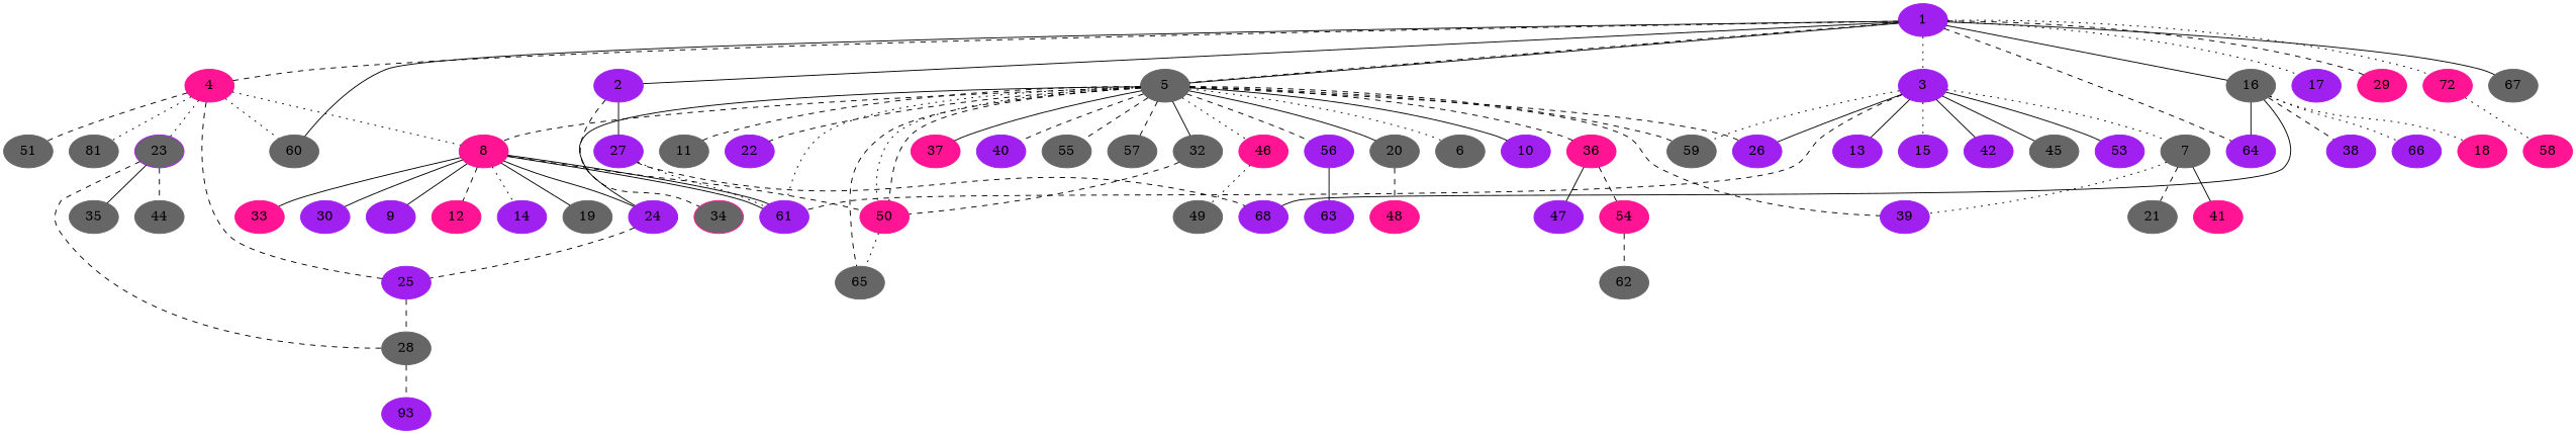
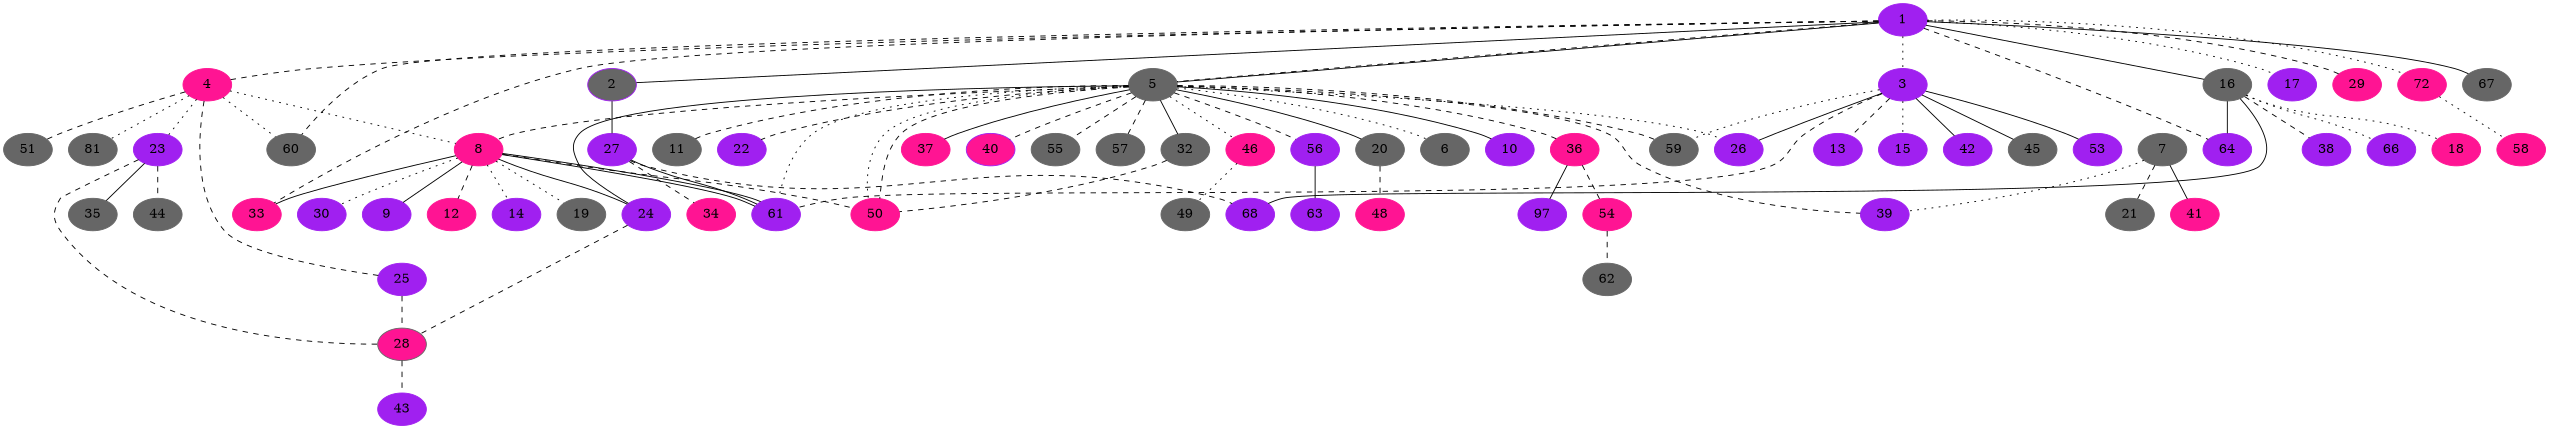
  graph {
    node [color=purple style=filled]
    edge [style=dashed]
    1
-   2
+   2 [fillcolor=gray40]
    3
    4 [color=deeppink]
    5 [color=gray40]
    16 [color=gray40]
    17
    29 [color=deeppink]
    33 [color=deeppink]
    n10 [color=deeppink label=72]
    60 [color=gray40]
    64
    67 [color=gray40]
    27
-   34 [color=deeppink fillcolor=gray40]
+   34 [color=deeppink]
    7 [color=gray40]
    13
    15
    26
    42
    45 [color=gray40]
    53
    59 [color=gray40]
    61
    8 [color=deeppink]
-   23 [fillcolor=gray40]
+   23
    25
    n28 [color=gray40 label=81]
    51 [color=gray40]
    6 [color=gray40]
    10
    11 [color=gray40]
    20 [color=gray40]
    22
    24
    32 [color=gray40]
    36 [color=deeppink]
    37 [color=deeppink]
    39
-   40
+   40 [fillcolor=deeppink]
    46 [color=deeppink]
    50 [color=deeppink]
    55 [color=gray40]
    56
    57 [color=gray40]
-   65 [color=gray40]
    18 [color=deeppink]
    38
    66
    68
    58 [color=deeppink]
    21 [color=gray40]
    41 [color=deeppink]
    9
    12 [color=deeppink]
    14
    19 [color=gray40]
    30
-   28 [color=gray40]
+   28 [color=gray40 fillcolor=deeppink]
    35 [color=gray40]
    44 [color=gray40]
-   43 [label=93]
+   43
    48 [color=deeppink]
-   47
+   47 [label=97]
    54 [color=deeppink]
    49 [color=gray40]
    63
    62 [color=gray40]
    1 -- 2 [style=solid]
    1 -- 3 [style=dotted]
    1 -- 4
    1 -- 5
    1 -- 5 [style=solid]
    1 -- 16 [style=solid]
    1 -- 17 [style=dotted]
    1 -- 29
+   1 -- 33
    1 -- n10 [style=dotted]
-   1 -- 60 [style=solid]
+   1 -- 60
    1 -- 64
    1 -- 67 [style=solid]
    2 -- 27 [style=solid]
-   2 -- 34
-   3 -- 7 [style=dotted]
-   3 -- 13 [style=solid]
+   27 -- 34
+   3 -- 13
    3 -- 15 [style=dotted]
    3 -- 26 [style=solid]
    3 -- 42 [style=solid]
    3 -- 45 [style=solid]
    3 -- 53 [style=solid]
    3 -- 59 [style=dotted]
    3 -- 61
    4 -- 60 [style=dotted]
    4 -- 8 [style=dotted]
    4 -- 23 [style=dotted]
    4 -- 25
    4 -- n28 [style=dotted]
    4 -- 51
-   5 -- 26
+   5 -- 26 [style=dotted]
    5 -- 59
    5 -- 61 [style=dotted]
    5 -- 8
    5 -- 6 [style=dotted]
    5 -- 10 [style=solid]
    5 -- 11
    5 -- 20 [style=solid]
    5 -- 22
    5 -- 24 [style=solid]
    5 -- 32 [style=solid]
    5 -- 36
    5 -- 37 [style=solid]
    5 -- 39
    5 -- 40
    5 -- 46 [style=dotted]
    5 -- 50 [style=dotted]
    5 -- 50
    5 -- 55
    5 -- 56
    5 -- 57
-   5 -- 65
    16 -- 64 [style=solid]
    16 -- 18 [style=dotted]
    16 -- 38
    16 -- 66 [style=dotted]
    16 -- 68 [style=solid]
    n10 -- 58 [style=dotted]
-   27 -- 61 [style=dotted]
+   27 -- 61 [style=solid]
    27 -- 68
    7 -- 39 [style=dotted]
    7 -- 21
    7 -- 41 [style=solid]
    8 -- 33 [style=solid]
    8 -- 61 [style=solid]
    8 -- 61 [style=solid]
    8 -- 24 [style=solid]
    8 -- 50
    8 -- 9 [style=solid]
    8 -- 12
    8 -- 14 [style=dotted]
-   8 -- 19 [style=solid]
-   8 -- 30 [style=solid]
+   8 -- 19 [style=dotted]
+   8 -- 30 [style=dotted]
    23 -- 28
    23 -- 35 [style=solid]
    23 -- 44
    25 -- 28
    20 -- 48
-   24 -- 25
+   24 -- 28
    32 -- 50
    36 -- 47 [style=solid]
    36 -- 54
    46 -- 49 [style=dotted]
-   50 -- 65 [style=dotted]
    56 -- 63 [style=solid]
    28 -- 43
    54 -- 62
  }
